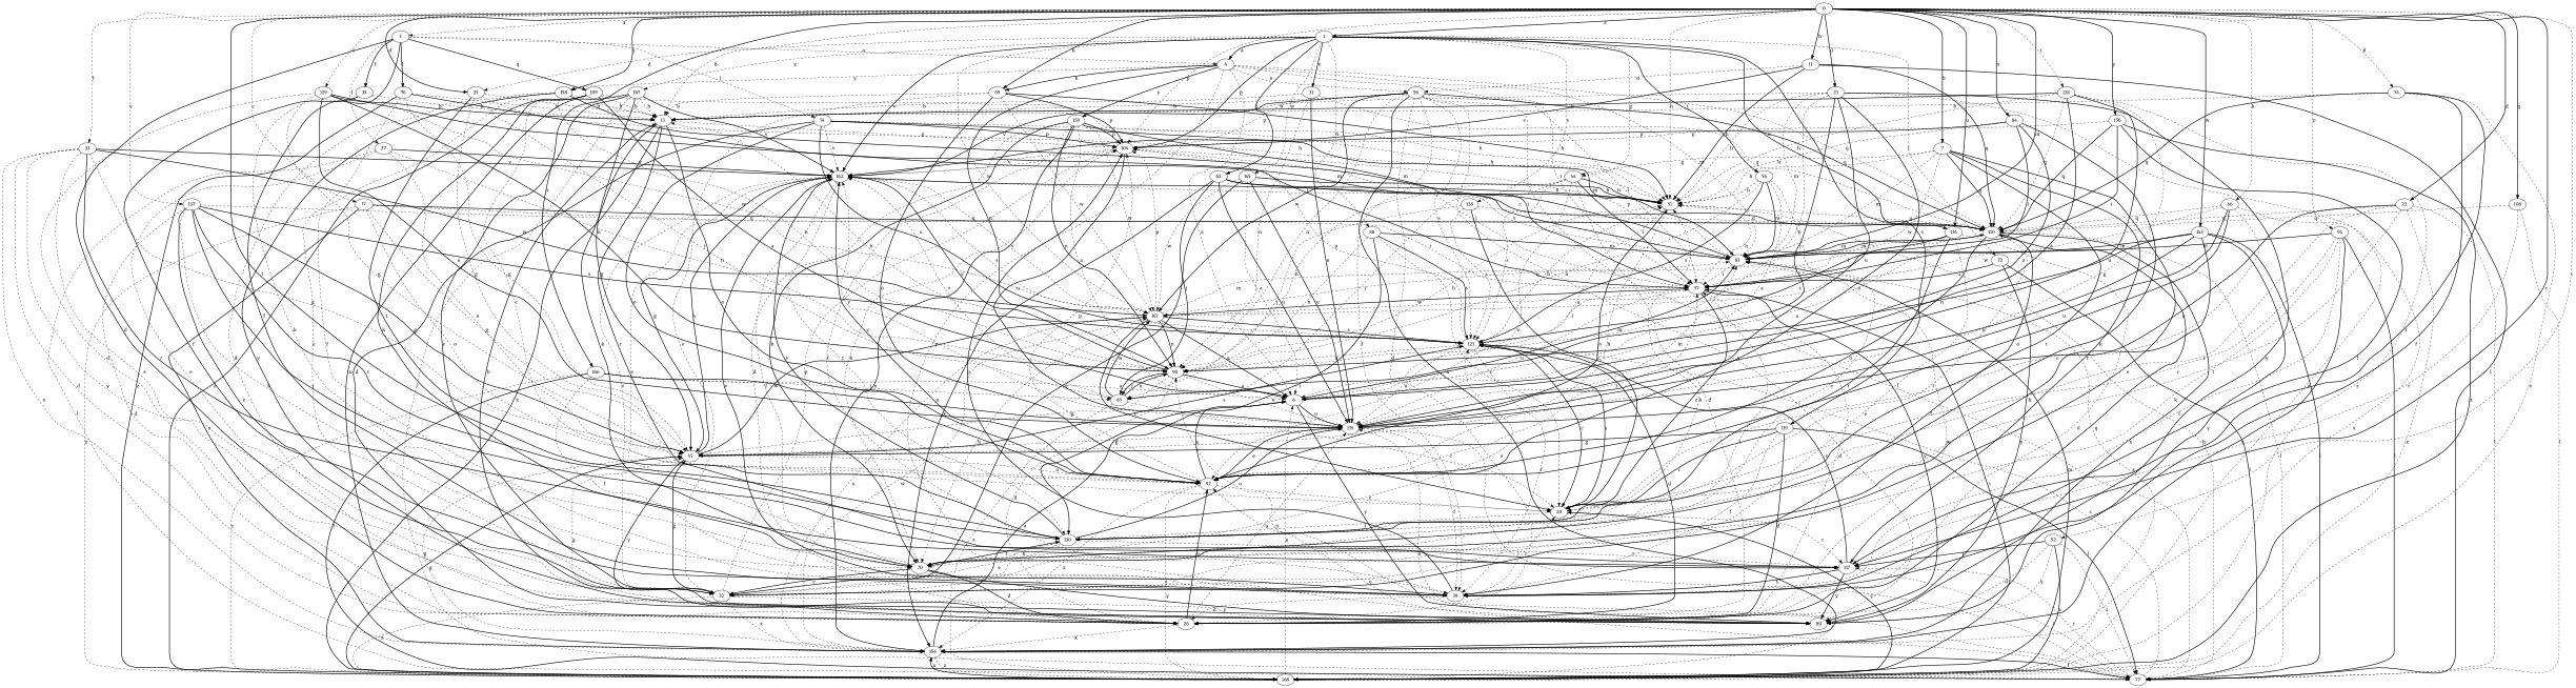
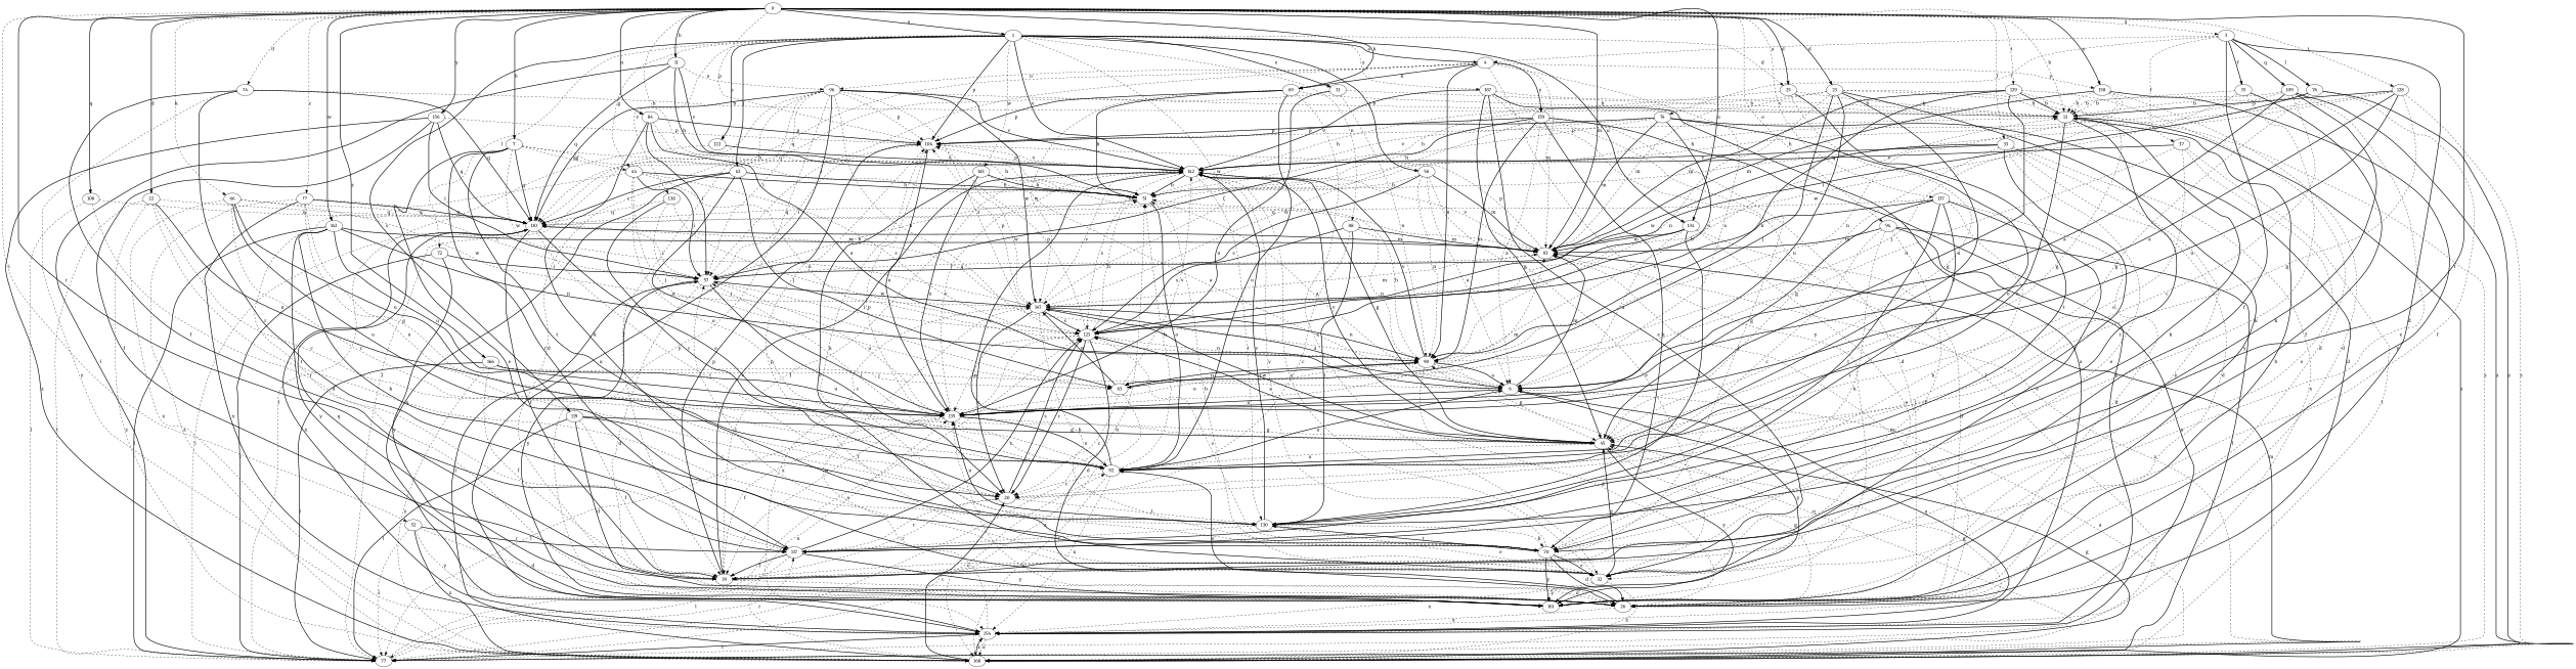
  strict digraph {
    fontname=Merriweather
    node [fontname=Merriweather]
    edge [fontname=Merriweather style=dashed]
    0
    1
    3
    7
    11
    13
    17
    22
    23
    24
    25
    33
    51
    52
    66
    69
    83
    84
    94
    104
    108
    117
    128
    129
    130
    134
    137
    143
    156
    158
    166
    4
    31
    44
    56
    62
    72
    88
    119
+   122
    138
    142
    145
    147
    167
    26
    35
    37
    39
    74
    76
    109
    110
    32
    96
    77
    70
    n58 [label=92]
    168
    57
    45
    154
    135
    20
    90
    161
    63
    6
    123
    159
    0 -> 1 [label=a style=bold]
    0 -> 3 [label=a]
    0 -> 7 [label=b style=bold]
    0 -> 11 [label=b style=bold]
    0 -> 13 [label=b]
    0 -> 17 [label=c]
    0 -> 22 [label=d style=bold]
    0 -> 23 [label=d style=bold]
    0 -> 24 [label=d]
    0 -> 25 [label=d style=bold]
    0 -> 33 [label=f]
    0 -> 51 [label=h]
    0 -> 52 [label=i]
    0 -> 66 [label=k]
    0 -> 69 [label=k style=bold]
    0 -> 83 [label=m style=bold]
    0 -> 84 [label=n style=bold]
    0 -> 94 [label=o]
    0 -> 104 [label=p]
    0 -> 108 [label=q style=bold]
    0 -> 117 [label=r style=bold]
    0 -> 128 [label=t]
    0 -> 129 [label=t]
    0 -> 130 [label=t style=bold]
    0 -> 134 [label=u style=bold]
    0 -> 137 [label=v]
    0 -> 143 [label=w style=bold]
    0 -> 156 [label=y style=bold]
    0 -> 158 [label=y style=bold]
    0 -> 166 [label=z style=bold]
    1 -> 25 [label=d]
    1 -> 104 [label=p style=bold]
    1 -> 134 [label=u style=bold]
    1 -> 4 [label=a style=bold]
    1 -> 31 [label=e style=bold]
    1 -> 44 [label=g]
    1 -> 56 [label=i style=bold]
    1 -> 62 [label=j style=bold]
    1 -> 72 [label=l]
    1 -> 88 [label=n]
    1 -> 119 [label=s style=bold]
+   1 -> 122 [label=s style=bold]
    1 -> 138 [label=v]
    1 -> 142 [label=v style=bold]
    1 -> 145 [label=w]
    1 -> 147 [label=w]
    1 -> 167 [label=z]
    3 -> 4 [label=a]
    3 -> 26 [label=d style=bold]
    3 -> 35 [label=f style=bold]
    3 -> 37 [label=f]
    3 -> 39 [label=f style=bold]
    3 -> 74 [label=l]
    3 -> 76 [label=l style=bold]
    3 -> 109 [label=q style=bold]
    7 -> 51 [label=h]
    7 -> 83 [label=m]
    7 -> 117 [label=r style=bold]
    7 -> 130 [label=t style=bold]
    7 -> 44 [label=g]
    7 -> 147 [label=w]
    7 -> 110 [label=q style=bold]
    7 -> 32 [label=e style=bold]
    11 -> 51 [label=h style=bold]
    11 -> 142 [label=v style=bold]
    11 -> 110 [label=q style=bold]
    11 -> 96 [label=o]
    11 -> 77 [label=l style=bold]
    13 -> 104 [label=p]
    13 -> 117 [label=r style=bold]
    13 -> 70 [label=k style=bold]
    13 -> n58 [label=o style=bold]
    13 -> 168 [label=z style=bold]
    17 -> 110 [label=q style=bold]
    17 -> n58 [label=o]
    17 -> 168 [label=z]
    17 -> 57 [label=i]
    17 -> 45 [label=g]
    17 -> 154 [label=x style=bold]
    22 -> 130 [label=t]
    22 -> 110 [label=q]
    22 -> 77 [label=l]
    22 -> 168 [label=z]
    22 -> 135 [label=u style=bold]
    22 -> 20 [label=c]
    23 -> 13 [label=b]
    23 -> 51 [label=h]
    23 -> 83 [label=m]
    23 -> n58 [label=o style=bold]
    23 -> 168 [label=z]
    23 -> 135 [label=u style=bold]
    23 -> 90 [label=n]
    23 -> 161 [label=y style=bold]
    23 -> 63 [label=j style=bold]
    24 -> 13 [label=b]
    24 -> 117 [label=r style=bold]
    24 -> 39 [label=f style=bold]
    24 -> 110 [label=q style=bold]
    24 -> 168 [label=z]
    25 -> 13 [label=b]
    25 -> 51 [label=h]
    25 -> 130 [label=t style=bold]
    25 -> 45 [label=g]
    33 -> 117 [label=r style=bold]
    33 -> 142 [label=v style=bold]
    33 -> 147 [label=w style=bold]
    33 -> 26 [label=d]
    33 -> 32 [label=e]
    33 -> 45 [label=g]
    33 -> 154 [label=x]
    33 -> 161 [label=y]
    51 -> 110 [label=q]
    51 -> n58 [label=o style=bold]
    51 -> 6 [label=a]
    52 -> 117 [label=r style=bold]
    52 -> 26 [label=d]
    52 -> 77 [label=l]
    52 -> 168 [label=z style=bold]
    52 -> 161 [label=y]
    66 -> 147 [label=w]
    66 -> 110 [label=q]
    66 -> n58 [label=o style=bold]
    66 -> 154 [label=x]
    66 -> 135 [label=u style=bold]
    66 -> 20 [label=c]
    69 -> 13 [label=b]
    69 -> 51 [label=h style=bold]
    69 -> 104 [label=p style=bold]
    69 -> 147 [label=w]
    69 -> 32 [label=e]
    69 -> n58 [label=o style=bold]
    83 -> 104 [label=p]
    83 -> 142 [label=v]
    83 -> 168 [label=z]
    83 -> 57 [label=i]
    84 -> 51 [label=h]
    84 -> 104 [label=p style=bold]
    84 -> 70 [label=k style=bold]
    84 -> 57 [label=i style=bold]
    84 -> 6 [label=a style=bold]
    94 -> 83 [label=m style=bold]
    94 -> 39 [label=f]
    94 -> 77 [label=l style=bold]
    94 -> 70 [label=k]
    94 -> 154 [label=x style=bold]
    94 -> 20 [label=c]
    104 -> 142 [label=v]
    104 -> 70 [label=k]
    104 -> 57 [label=i]
    104 -> 135 [label=u style=bold]
    108 -> 117 [label=r]
    108 -> 110 [label=q]
    108 -> 77 [label=l]
    117 -> 39 [label=f style=bold]
    117 -> 77 [label=l]
    117 -> 161 [label=y style=bold]
    117 -> 123 [label=s style=bold]
    128 -> 13 [label=b style=bold]
    128 -> 51 [label=h]
    128 -> 110 [label=q]
    128 -> 168 [label=z]
    128 -> 45 [label=g]
    128 -> 135 [label=u style=bold]
    128 -> 6 [label=a style=bold]
    129 -> 13 [label=b style=bold]
    129 -> 83 [label=m style=bold]
    129 -> 26 [label=d]
    129 -> 45 [label=g]
    129 -> 135 [label=u style=bold]
    129 -> 90 [label=n style=bold]
    130 -> 117 [label=r]
    130 -> 142 [label=v style=bold]
    130 -> 32 [label=e]
    130 -> 70 [label=k]
    130 -> 135 [label=u style=bold]
    134 -> 83 [label=m style=bold]
    134 -> 130 [label=t style=bold]
    134 -> 26 [label=d]
    134 -> 32 [label=e]
    134 -> 6 [label=a]
    134 -> 123 [label=s style=bold]
    137 -> 117 [label=r style=bold]
    137 -> 130 [label=t style=bold]
    137 -> 26 [label=d]
    137 -> 110 [label=q]
    137 -> 32 [label=e style=bold]
    137 -> 70 [label=k]
    137 -> 45 [label=g style=bold]
    137 -> 123 [label=s style=bold]
    143 -> 83 [label=m style=bold]
    143 -> 77 [label=l style=bold]
    143 -> 70 [label=k style=bold]
    143 -> 135 [label=u style=bold]
    143 -> 90 [label=n style=bold]
    143 -> 161 [label=y style=bold]
    156 -> 104 [label=p]
    156 -> 39 [label=f style=bold]
    156 -> 110 [label=q style=bold]
    156 -> 168 [label=z style=bold]
    156 -> 57 [label=i style=bold]
    158 -> 13 [label=b]
    158 -> 83 [label=m style=bold]
    158 -> 26 [label=d]
    158 -> 90 [label=n]
    158 -> 161 [label=y style=bold]
    158 -> 63 [label=j]
    166 -> 39 [label=f]
    166 -> 77 [label=l style=bold]
    166 -> 168 [label=z]
    166 -> 135 [label=u style=bold]
    166 -> 63 [label=j]
    166 -> 6 [label=a]
    4 -> 69 [label=k style=bold]
    4 -> 83 [label=m]
    4 -> 158 [label=y]
    4 -> 110 [label=q]
    4 -> 96 [label=o]
    4 -> 57 [label=i]
    4 -> 90 [label=n style=bold]
    4 -> 161 [label=y]
    4 -> 6 [label=a]
    4 -> 159 [label=y style=bold]
    31 -> 13 [label=b]
    31 -> 110 [label=q]
    31 -> 135 [label=u style=bold]
    31 -> 90 [label=n]
    44 -> 51 [label=h style=bold]
    44 -> 26 [label=d]
    44 -> n58 [label=o]
    44 -> 57 [label=i style=bold]
    44 -> 90 [label=n]
    44 -> 63 [label=j]
    44 -> 123 [label=s]
    56 -> 51 [label=h]
    56 -> 83 [label=m style=bold]
    56 -> 32 [label=e]
    56 -> 90 [label=n]
    56 -> 6 [label=a]
    56 -> 123 [label=s style=bold]
    62 -> 51 [label=h style=bold]
    62 -> 110 [label=c style=bold]
    62 -> 154 [label=x style=bold]
    62 -> 135 [label=u style=bold]
    62 -> 63 [label=j style=bold]
    72 -> 77 [label=l style=bold]
    72 -> 57 [label=i style=bold]
    72 -> 161 [label=y style=bold]
    88 -> 83 [label=m style=bold]
    88 -> 130 [label=t style=bold]
    88 -> 20 [label=c]
    88 -> 90 [label=n]
    88 -> 123 [label=s style=bold]
    119 -> 26 [label=d style=bold]
    119 -> 39 [label=f]
    119 -> 77 [label=l style=bold]
    119 -> 45 [label=g style=bold]
    119 -> 20 [label=c style=bold]
+   122 -> 142 [label=v style=bold]
+   122 -> 77 [label=l]
    138 -> 110 [label=q]
    138 -> 20 [label=c style=bold]
    138 -> 63 [label=j]
    138 -> 123 [label=s]
    142 -> 51 [label=h style=bold]
    142 -> 104 [label=p]
    142 -> 130 [label=t]
    142 -> 39 [label=f]
    142 -> 45 [label=g style=bold]
    142 -> 123 [label=s]
    145 -> 51 [label=h style=bold]
    145 -> 147 [label=w]
    145 -> 32 [label=e style=bold]
    145 -> 135 [label=u style=bold]
    145 -> 6 [label=a]
    147 -> 83 [label=m]
    147 -> 104 [label=p]
    147 -> 142 [label=v]
    147 -> 110 [label=q]
    147 -> 70 [label=k]
    147 -> 154 [label=x]
    147 -> 20 [label=c style=bold]
    147 -> 90 [label=n style=bold]
    147 -> 6 [label=a style=bold]
    147 -> 123 [label=s style=bold]
    167 -> 13 [label=b]
    167 -> 142 [label=v style=bold]
    167 -> 32 [label=e style=bold]
    167 -> 77 [label=l]
    167 -> 45 [label=g style=bold]
    167 -> 154 [label=x style=bold]
    26 -> 83 [label=m]
    26 -> 110 [label=q style=bold]
    26 -> n58 [label=o style=bold]
    26 -> 45 [label=g]
    26 -> 154 [label=x]
    26 -> 135 [label=u]
    35 -> 13 [label=b]
    35 -> 147 [label=w]
    35 -> 39 [label=f style=bold]
    35 -> 70 [label=k]
    37 -> 142 [label=v style=bold]
    37 -> 32 [label=e]
    37 -> 77 [label=l]
    37 -> n58 [label=o]
    37 -> 90 [label=n]
    39 -> 104 [label=p style=bold]
    39 -> 142 [label=v style=bold]
    39 -> 26 [label=d]
    39 -> 20 [label=c]
    74 -> 51 [label=h]
    74 -> 83 [label=m style=bold]
    74 -> 104 [label=p style=bold]
    74 -> 142 [label=v]
    74 -> 26 [label=d style=bold]
    74 -> n58 [label=o style=bold]
    74 -> 123 [label=s style=bold]
    76 -> 13 [label=b]
    76 -> 39 [label=f]
    76 -> 168 [label=z style=bold]
    76 -> 57 [label=i style=bold]
    76 -> 45 [label=g]
    109 -> 13 [label=b]
    109 -> 51 [label=h]
    109 -> 32 [label=e]
    109 -> 70 [label=k style=bold]
    109 -> 168 [label=z style=bold]
    109 -> 20 [label=c]
    109 -> 6 [label=a style=bold]
    110 -> 83 [label=m style=bold]
    110 -> 130 [label=t]
    110 -> 39 [label=f style=bold]
    110 -> 77 [label=l]
    110 -> n58 [label=o style=bold]
    110 -> 57 [label=i]
    110 -> 154 [label=x style=bold]
    32 -> 51 [label=h]
    32 -> 104 [label=p]
    32 -> 142 [label=v]
    32 -> 168 [label=z]
    32 -> 57 [label=i]
    32 -> 45 [label=g style=bold]
    32 -> 154 [label=x]
    32 -> 161 [label=y]
    96 -> 13 [label=b]
    96 -> 104 [label=p]
    96 -> 142 [label=v style=bold]
    96 -> 147 [label=w style=bold]
    96 -> 26 [label=d]
    96 -> 39 [label=f]
    96 -> 110 [label=q style=bold]
    96 -> 77 [label=l]
    96 -> 57 [label=i]
    96 -> 154 [label=x style=bold]
    96 -> 90 [label=n]
    96 -> 161 [label=y]
    96 -> 123 [label=s]
    77 -> 51 [label=h]
    77 -> 117 [label=r]
    77 -> n58 [label=o]
    77 -> 90 [label=n]
    77 -> 123 [label=s]
    70 -> 130 [label=t style=bold]
    70 -> 142 [label=v]
    70 -> 26 [label=d style=bold]
    70 -> 32 [label=e style=bold]
    70 -> 161 [label=y style=bold]
    70 -> 123 [label=s]
    n58 -> 51 [label=h]
    n58 -> 104 [label=p]
    n58 -> 142 [label=v style=bold]
    n58 -> 168 [label=z]
    n58 -> 57 [label=i]
    n58 -> 154 [label=x]
    n58 -> 20 [label=c]
    n58 -> 6 [label=a style=bold]
    168 -> 83 [label=m style=bold]
    168 -> 57 [label=i style=bold]
    168 -> 45 [label=g style=bold]
    168 -> 154 [label=x style=bold]
    168 -> 135 [label=u]
    168 -> 20 [label=c style=bold]
    168 -> 6 [label=a]
    57 -> 51 [label=h]
    57 -> 147 [label=w style=bold]
    57 -> 26 [label=d]
    57 -> 135 [label=u]
    57 -> 20 [label=c style=bold]
    57 -> 161 [label=y style=bold]
    45 -> 142 [label=v style=bold]
    45 -> 147 [label=w style=bold]
    45 -> n58 [label=o]
    45 -> 161 [label=y style=bold]
    45 -> 123 [label=s style=bold]
    154 -> 147 [label=w]
    154 -> 77 [label=l style=bold]
    154 -> 168 [label=z]
    154 -> 45 [label=g]
    154 -> 6 [label=a style=bold]
    135 -> 83 [label=m]
    135 -> 142 [label=v]
    135 -> 39 [label=f]
    135 -> 77 [label=l]
    135 -> n58 [label=o style=bold]
    135 -> 45 [label=g]
    20 -> 117 [label=r]
    20 -> 130 [label=t]
    20 -> 123 [label=s style=bold]
    90 -> 13 [label=b]
    90 -> 51 [label=h]
    90 -> 142 [label=v style=bold]
    90 -> 26 [label=d]
    90 -> 45 [label=g]
    90 -> 135 [label=u]
    90 -> 63 [label=j style=bold]
    90 -> 6 [label=a style=bold]
    161 -> 13 [label=b style=bold]
    63 -> 142 [label=v]
    63 -> 147 [label=w style=bold]
    63 -> 168 [label=z]
    63 -> 20 [label=c]
    63 -> 90 [label=n style=bold]
    6 -> 83 [label=m style=bold]
    6 -> 135 [label=u style=bold]
    6 -> 161 [label=y style=bold]
    123 -> 51 [label=h]
    123 -> 104 [label=p]
    123 -> 26 [label=d style=bold]
    123 -> 39 [label=f]
    123 -> 57 [label=i]
    123 -> 135 [label=u]
    123 -> 20 [label=c style=bold]
    123 -> 90 [label=n]
    159 -> 104 [label=p style=bold]
    159 -> 147 [label=w]
    159 -> 26 [label=d]
    159 -> 39 [label=f]
    159 -> 70 [label=k style=bold]
    159 -> 57 [label=i style=bold]
    159 -> 154 [label=x style=bold]
    159 -> 90 [label=n style=bold]
    159 -> 6 [label=a]
  }
